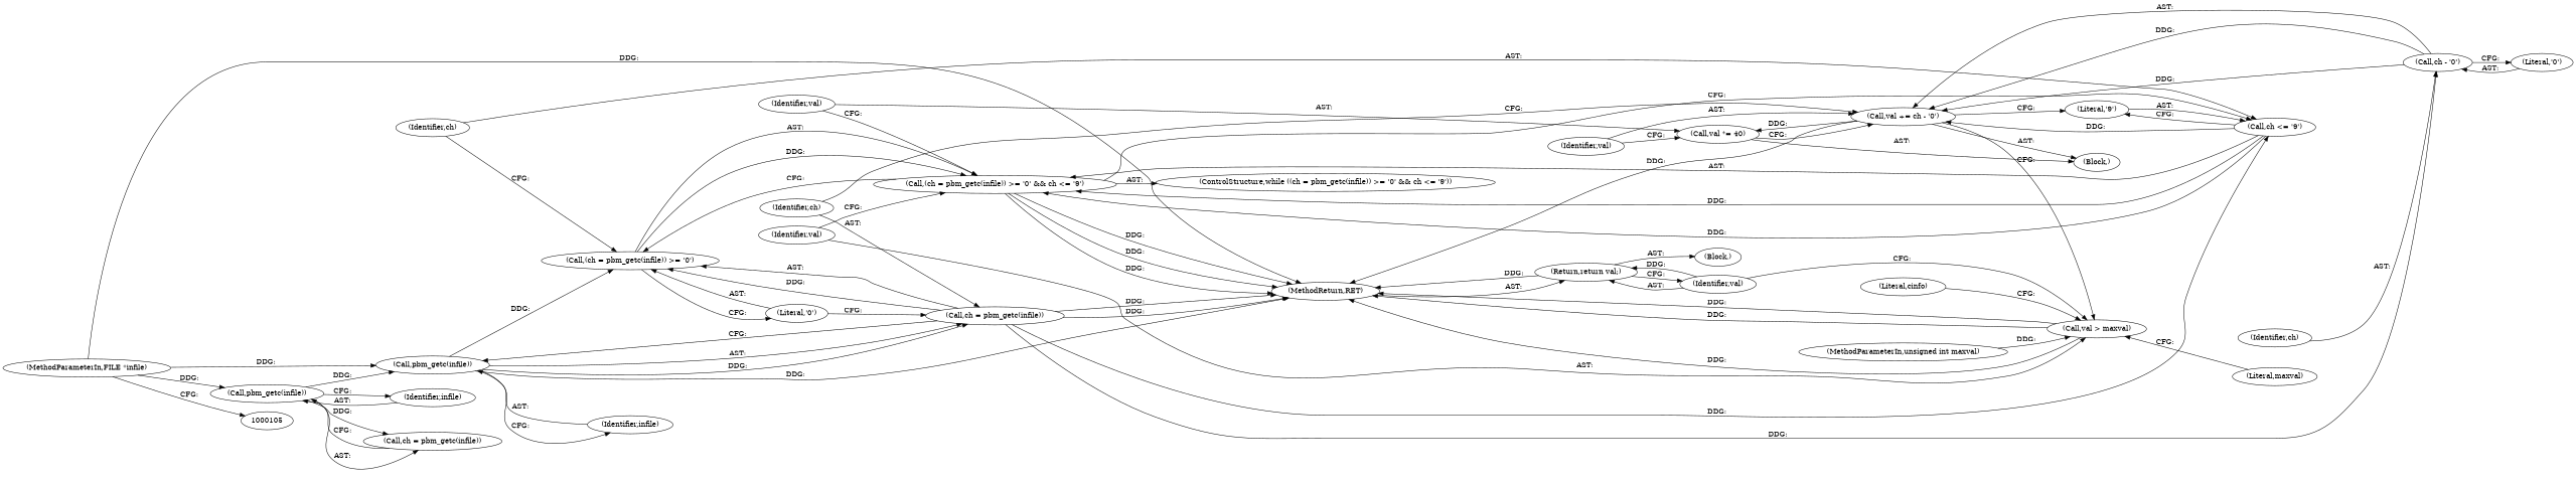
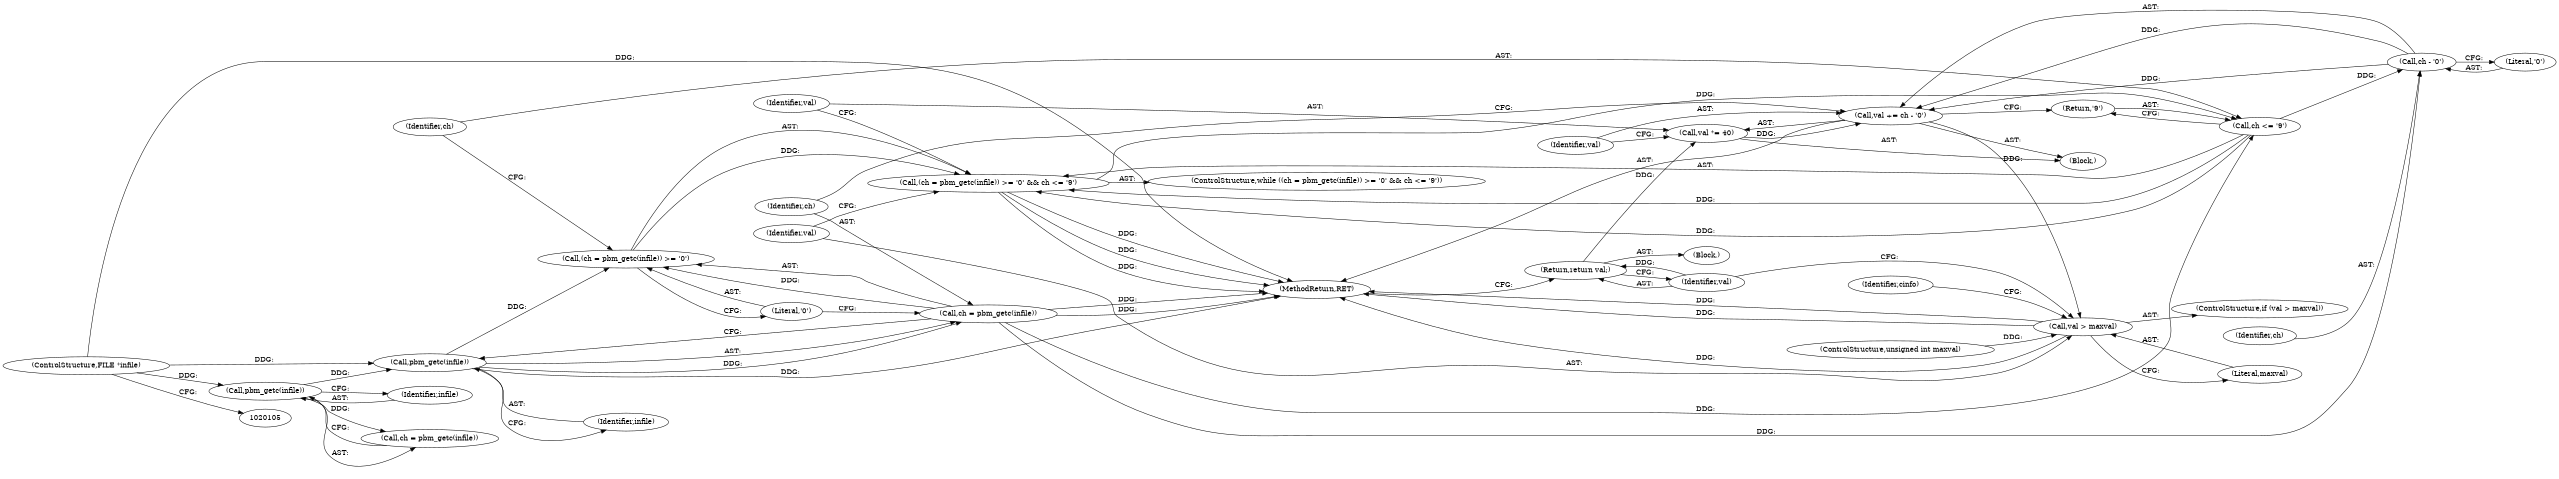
  digraph {
    rankdir=LR
    n1 [label="(Call,pbm_getc(infile))"]
    n2 [label="(Call,(ch = pbm_getc(infile)) >= '0')"]
    n3 [label="(Call,ch = pbm_getc(infile))"]
    n4 [label="(Identifier,infile)"]
    n5 [label="(MethodReturn,RET)"]
    n6 [label="(Call,(ch = pbm_getc(infile)) >= '0' && ch <= '9')"]
    n7 [label="(Literal,'0')"]
    n8 [label="(Call,ch <= '9')"]
    n9 [label="(Call,ch - '0')"]
    n10 [label="(Return,return val;)"]
    n11 [label="(Call,pbm_getc(infile))"]
    n12 [label="(Call,ch = pbm_getc(infile))"]
    n13 [label="(Identifier,infile)"]
-   n14 [label="(MethodParameterIn,FILE *infile)"]
-   1000105
+   n14 [label="(ControlStructure,FILE *infile)"]
+   1000105 [label=1020105]
    n16 [label="(ControlStructure,while ((ch = pbm_getc(infile)) >= '0' && ch <= '9'))"]
-   n17 [label="(Literal,'9')"]
+   n17 [label="(Return,'9')"]
    n18 [label="(Call,val += ch - '0')"]
    n19 [label="(Literal,'0')"]
    n20 [label="(Call,val *= 40)"]
    n21 [label="(Call,val > maxval)"]
    n22 [label="(Block,)"]
+   n23 [label="(ControlStructure,if (val > maxval))"]
    n24 [label="(Literal,maxval)"]
    n25 [label="(Block,)"]
    n26 [label="(Identifier,val)"]
    n27 [label="(Identifier,ch)"]
    n28 [label="(Identifier,ch)"]
    n29 [label="(Identifier,val)"]
-   n30 [label="(Literal,cinfo)"]
+   n30 [label="(Identifier,cinfo)"]
    n31 [label="(Identifier,val)"]
    n32 [label="(Identifier,val)"]
-   n33 [label="(MethodParameterIn,unsigned int maxval)"]
+   n33 [label="(ControlStructure,unsigned int maxval)"]
    n34 [label="(Identifier,ch)"]
    n1 -> n2 [label="DDG: "]
    n1 -> n3 [label="AST: "]
    n1 -> n3 [label="DDG: "]
    n1 -> n4 [label="CFG: "]
    n1 -> n5 [label="DDG: "]
    n2 -> n6 [label="AST: "]
    n2 -> n6 [label="DDG: "]
    n2 -> n7 [label="CFG: "]
    n3 -> n1 [label="CFG: "]
    n3 -> n2 [label="AST: "]
    n3 -> n2 [label="DDG: "]
    n3 -> n5 [label="DDG: "]
    n3 -> n5 [label="DDG: "]
    n3 -> n8 [label="DDG: "]
    n3 -> n9 [label="DDG: "]
    n4 -> n1 [label="AST: "]
-   n5 -> n10 [label="AST: "]
-   n6 -> n2 [label="CFG: "]
+   n5 -> n10 [label="CFG: "]
    n6 -> n5 [label="DDG: "]
    n6 -> n5 [label="DDG: "]
    n6 -> n5 [label="DDG: "]
-   n6 -> n8 [label="CFG: "]
+   n6 -> n8 [label="DDG: "]
    n6 -> n16 [label="AST: "]
    n7 -> n2 [label="AST: "]
    n7 -> n3 [label="CFG: "]
    n8 -> n6 [label="AST: "]
    n8 -> n6 [label="DDG: "]
    n8 -> n6 [label="DDG: "]
-   n8 -> n18 [label="DDG: "]
+   n8 -> n9 [label="DDG: "]
    n8 -> n17 [label="CFG: "]
    n9 -> n18 [label="AST: "]
    n9 -> n18 [label="DDG: "]
    n9 -> n18 [label="DDG: "]
    n9 -> n19 [label="CFG: "]
-   n10 -> n5 [label="DDG: "]
+   n10 -> n20 [label="DDG: "]
    n10 -> n25 [label="AST: "]
    n10 -> n26 [label="CFG: "]
    n11 -> n1 [label="DDG: "]
    n11 -> n12 [label="AST: "]
    n11 -> n12 [label="DDG: "]
    n11 -> n13 [label="CFG: "]
    n12 -> n11 [label="CFG: "]
    n13 -> n11 [label="AST: "]
    n14 -> n1 [label="DDG: "]
    n14 -> n5 [label="DDG: "]
    n14 -> n11 [label="DDG: "]
    n14 -> 1000105 [label="CFG: "]
    n17 -> n8 [label="AST: "]
-   n18 -> n5 [label="DDG: "]
+   n18 -> n5 [label="AST: "]
    n18 -> n17 [label="CFG: "]
-   n18 -> n20 [label="DDG: "]
-   n18 -> n21 [label="CFG: "]
+   n18 -> n20 [label="AST: "]
+   n18 -> n21 [label="DDG: "]
    n18 -> n22 [label="AST: "]
    n19 -> n9 [label="AST: "]
-   n20 -> n18 [label="CFG: "]
+   n20 -> n18 [label="DDG: "]
    n20 -> n22 [label="AST: "]
    n21 -> n5 [label="DDG: "]
    n21 -> n5 [label="DDG: "]
    n21 -> n5 [label="DDG: "]
-   n24 -> n21 [label="CFG: "]
+   n21 -> n23 [label="AST: "]
+   n21 -> n24 [label="CFG: "]
+   n24 -> n21 [label="AST: "]
    n26 -> n10 [label="AST: "]
    n26 -> n10 [label="DDG: "]
    n26 -> n21 [label="CFG: "]
    n27 -> n3 [label="AST: "]
    n27 -> n18 [label="CFG: "]
    n28 -> n2 [label="CFG: "]
    n28 -> n8 [label="AST: "]
    n29 -> n6 [label="CFG: "]
    n29 -> n21 [label="AST: "]
    n30 -> n21 [label="CFG: "]
    n31 -> n6 [label="CFG: "]
    n31 -> n20 [label="AST: "]
    n32 -> n18 [label="AST: "]
    n32 -> n20 [label="CFG: "]
    n33 -> n21 [label="DDG: "]
    n34 -> n9 [label="AST: "]
  }
